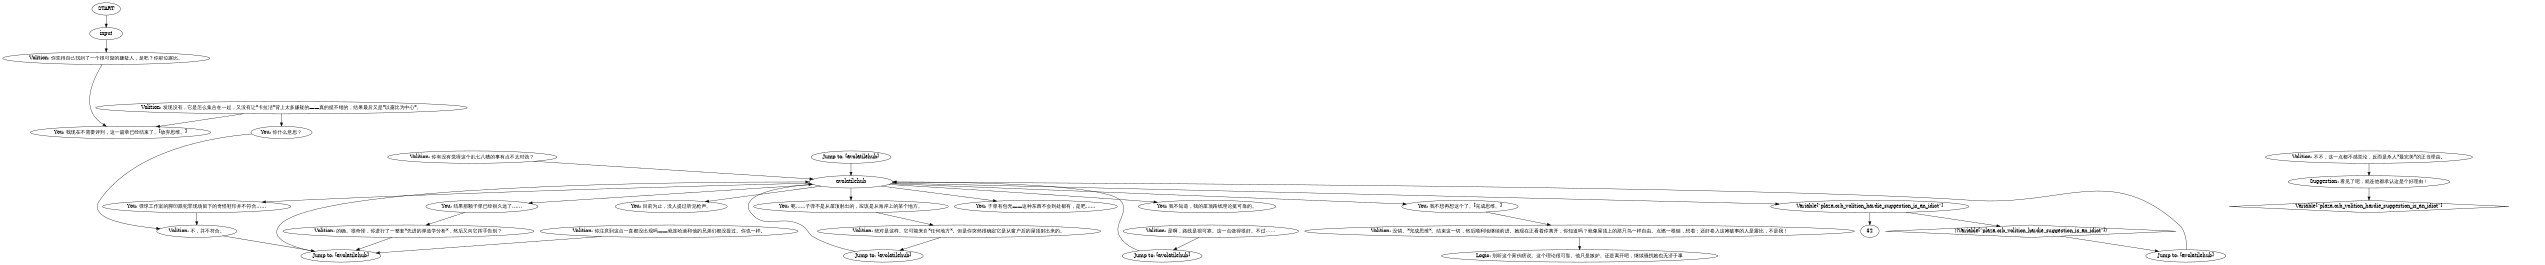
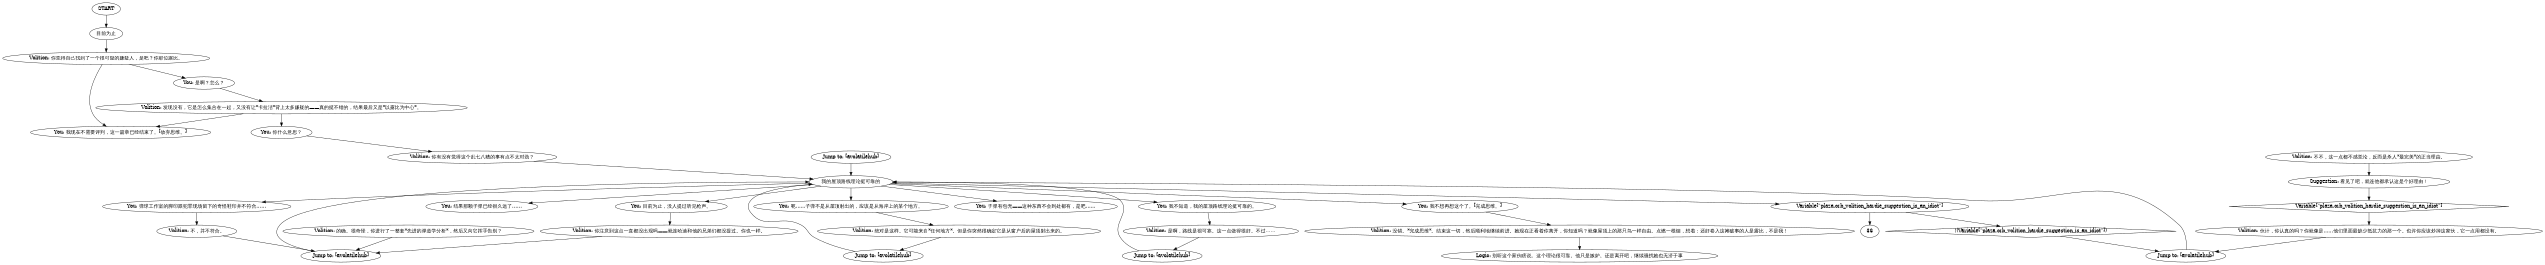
  digraph {
    n1 [label=START]
-   n2 [label=input]
+   n2 [label="目前为止"]
    n3 [label="Volition: 你觉得自己找到了一个很可疑的嫌疑人，是吧？你那位露比。"]
    n4 [label="You: 我现在不需要评判，这一篇章已经结束了。[放弃思维。]"]
+   n5 [label="You: 是啊？怎么？"]
    n6 [label="Volition: 你有没有觉得这个乱七八糟的事有点不太对劲？"]
-   n7 [label=avolatilehub]
+   n7 [label="我的屋顶路线理论挺可靠的"]
    n8 [label="You: 弹球工作室的脚印跟犯罪现场留下的奇怪鞋印并不符合……"]
    n9 [label="You: 呃……子弹不是从屋顶射出的，应该是从海岸上的某个地方。"]
    n10 [label="You: 目前为止，没人提过听见枪声。"]
    n11 [label="You: 我不知道，我的屋顶路线理论挺可靠的。"]
    n12 [label="You: 子弹有包壳——这种东西不会到处都有，是吧……"]
    n13 [label="You: 我不想再想这个了。[完成思维。]"]
    n14 [label="You: 结果那颗子弹已经很久远了……"]
    n15 [label="Variable[\"plaza.orb_volition_hardie_suggestion_is_an_idiot\"]"]
    n16 [label="Volition: 的确。很奇怪，你进行了一整套*先进的弹道学分析*，然后又向它挥手告别？"]
    n17 [label="Jump to: [avolatilehub]"]
    n18 [label="Volition: 没错。*完成思维*。结束这一切，然后顺利地继续前进。她现在正看着你离开，你知道吗？就像屋顶上的那只鸟一样自由。点燃一根烟，想着：还好卷入这摊破事的人是露比，不是我！"]
    n19 [label="Logic: 别听这个家伙瞎说。这个理论很可靠。他只是嫉妒。还是离开吧，继续骚扰她也无济于事"]
    n20 [label="Volition: 你注意到这点一直都没出现吗——就连哈迪和他的兄弟们都没提过。你也一样。"]
    n21 [label="Volition: 不不，这一点都不感觉论，反而是杀人*最完美*的正当理由。"]
    n22 [label="Suggestion: 看见了吧，就连他都承认这是个好理由！"]
    n23 [label="Variable[\"plaza.orb_volition_hardie_suggestion_is_an_idiot\"]" shape=diamond]
+   n24 [label="Volition: 伙计，你认真的吗？你就像是……他们里面最缺少抵抗力的那一个。也许你应该炒掉这家伙，它一点用都没有。"]
    n25 [label="Jump to: [avolatilehub]"]
    n26 [label="Volition: 不，并不符合。"]
    n27 [label="Volition: 绝对是这样。它可能来自*任何地方*。但是你突然很确定它是从窗户后的屋顶射出来的。"]
    n28 [label="Volition: 是啊，路线是很可靠。这一点做得很好。不过……"]
    n29 [label="!(Variable[\"plaza.orb_volition_hardie_suggestion_is_an_idiot\"])" shape=diamond]
-   36 [label=32]
+   36
    n31 [label="Jump to: [avolatilehub]"]
    n32 [label="Volition: 发现没有，它是怎么集合在一起，又没有让*卡拉洁*背上太多嫌疑的——真的挺不错的，结果最后又是*以露比为中心*。"]
    n33 [label="You: 你什么意思？"]
    n34 [label="Jump to: [avolatilehub]"]
    n35 [label="Jump to: [avolatilehub]"]
    n1 -> n2
    n2 -> n3
    n3 -> n4
+   n3 -> n5
+   n5 -> n32
    n6 -> n7
    n7 -> n8
    n7 -> n9
    n7 -> n10
    n7 -> n11
    n7 -> n12
    n7 -> n13
    n7 -> n14
    n7 -> n15
    n8 -> n26
    n9 -> n27
+   n10 -> n20
+   n11 -> n28
    n13 -> n18
-   n14 -> n16
    n15 -> n29
    n15 -> 36
    n16 -> n17
    n17 -> n7
    n18 -> n19
    n20 -> n17
    n21 -> n22
    n22 -> n23
+   n23 -> n24
+   n24 -> n25
    n25 -> n7
    n26 -> n17
    n27 -> n31
    n28 -> n34
    n29 -> n25
    n31 -> n7
    n32 -> n4
    n32 -> n33
-   n33 -> n26
+   n33 -> n6
    n34 -> n7
    n35 -> n7
  }
